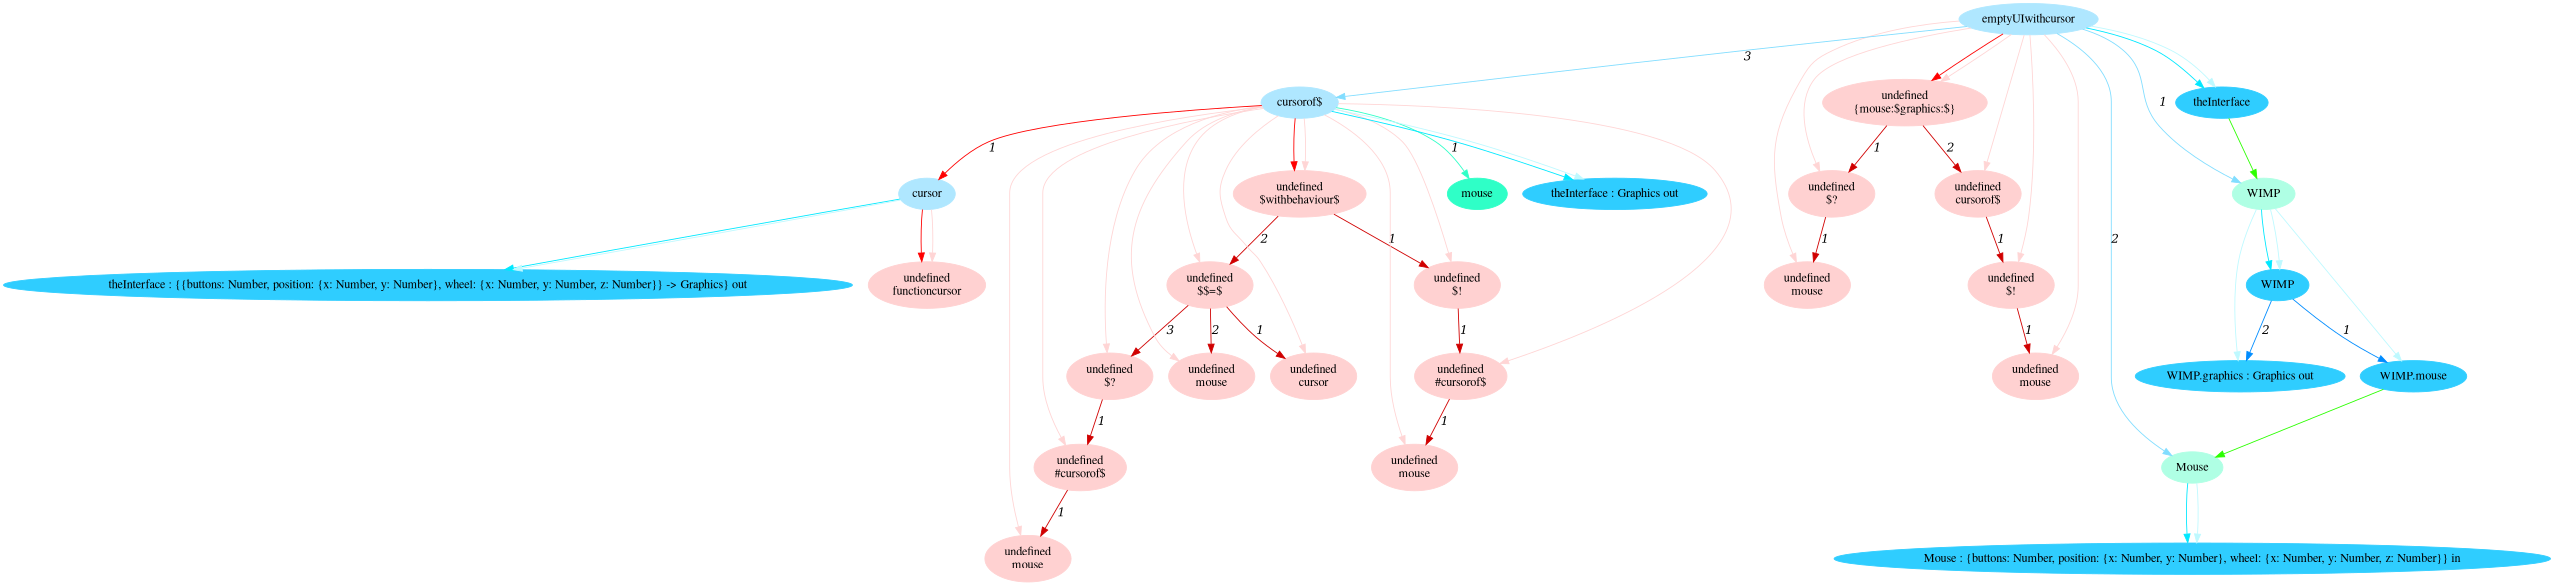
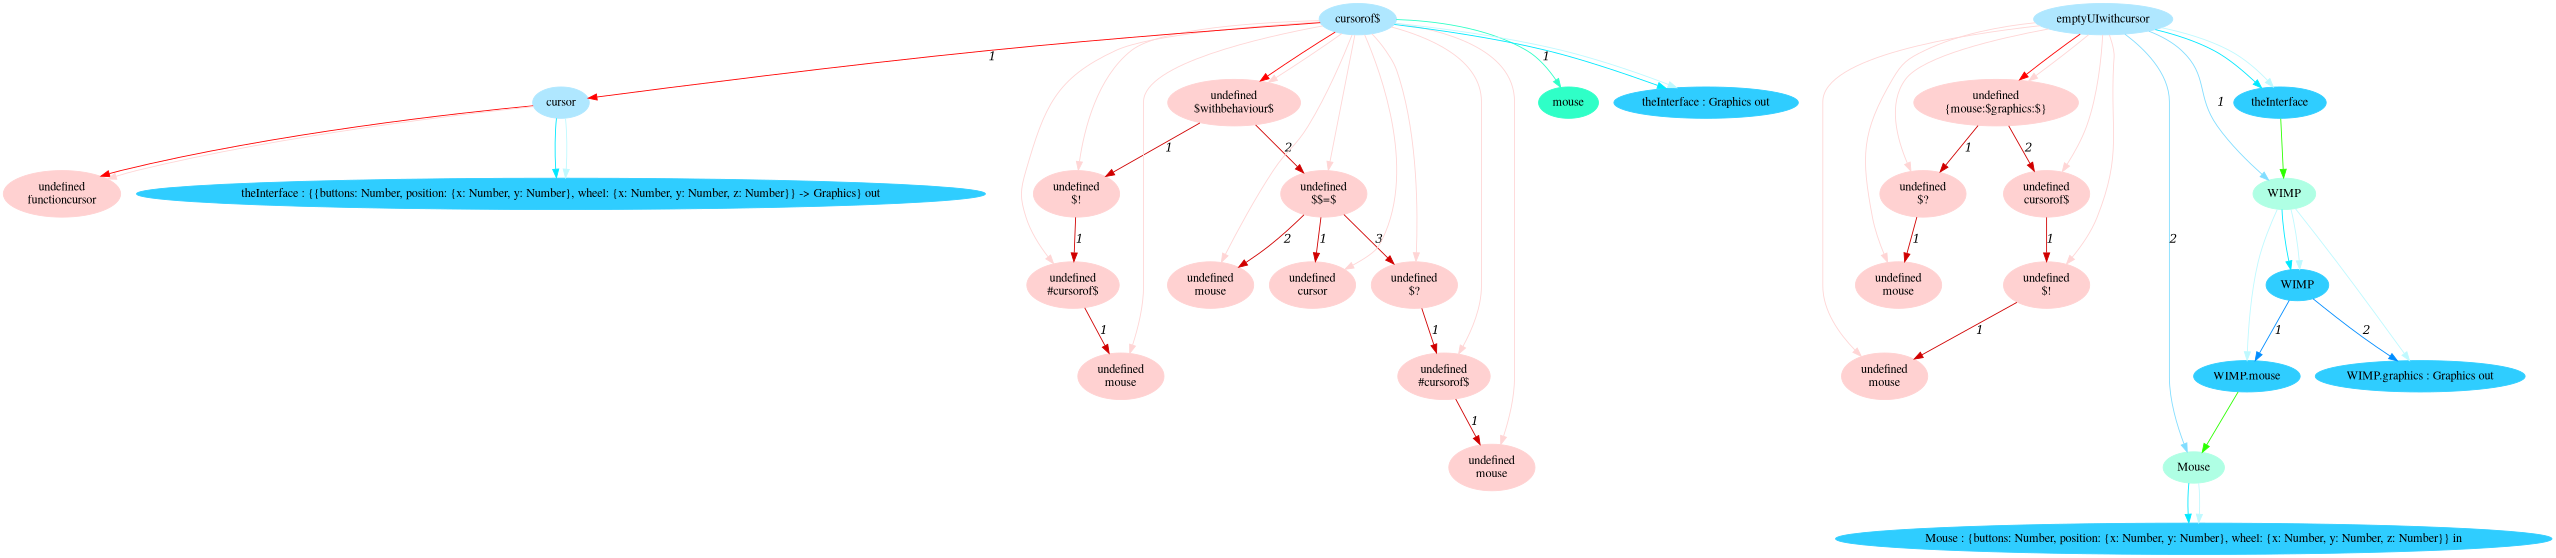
  digraph {
    node [color="#ffd1d1" fontname=Times shape=ellipse style=filled]
    edge [arrowHead=normal arrowsize=1 color="#ffd5d5" dir=forward fontname="Times-Italic"]
    n1 [label="undefined\nfunctioncursor"]
    n2 [label="undefined\n$withbehaviour$"]
    n3 [label="undefined\n$!"]
    n4 [label="undefined\n$$=$"]
    n5 [label="undefined\n#cursorof$"]
    n6 [label="undefined\ncursor"]
    n7 [label="undefined\nmouse"]
    n8 [label="undefined\n$?"]
    n9 [label="undefined\nmouse"]
    n10 [label="undefined\n#cursorof$"]
    n11 [label="undefined\nmouse"]
    n12 [label="undefined\n{mouse:$graphics:$}"]
    n13 [label="undefined\n$?"]
    n14 [label="undefined\ncursorof$"]
    n15 [label="undefined\nmouse"]
    n16 [label="undefined\n$!"]
    n17 [label="undefined\nmouse"]
    n18 [color="#afe7ff" label=emptyUIwithcursor]
    n19 [color="#afe7ff" label="cursorof$"]
    n20 [color="#afffe4" label=WIMP]
    n21 [color="#afffe4" label=Mouse]
    n22 [color="#2fcdff" label=theInterface]
    n23 [color="#afe7ff" label=cursor]
    n24 [color="#2fffc7" label=mouse]
    n25 [color="#2fcdff" label="theInterface : Graphics out"]
    n26 [color="#2fcdff" label=WIMP]
    n27 [color="#2fcdff" label="WIMP.mouse"]
    n28 [color="#2fcdff" label="WIMP.graphics : Graphics out"]
    n29 [color="#2fcdff" label="Mouse : {buttons: Number, position: {x: Number, y: Number}, wheel: {x: Number, y: Number, z: Number}} in"]
    n30 [color="#2fcdff" label="theInterface : {{buttons: Number, position: {x: Number, y: Number}, wheel: {x: Number, y: Number, z: Number}} -> Graphics} out"]
    n2 -> n3 [color="#d00000" label=1]
    n2 -> n4 [color="#d00000" label=2]
    n3 -> n5 [color="#d00000" label=1]
    n4 -> n6 [color="#d00000" label=1]
    n4 -> n7 [color="#d00000" label=2]
    n4 -> n8 [color="#d00000" label=3]
    n5 -> n9 [color="#d00000" label=1]
    n8 -> n10 [color="#d00000" label=1]
    n10 -> n11 [color="#d00000" label=1]
    n12 -> n13 [color="#d00000" label=1]
    n12 -> n14 [color="#d00000" label=2]
    n13 -> n15 [color="#d00000" label=1]
    n14 -> n16 [color="#d00000" label=1]
    n16 -> n17 [color="#d00000" label=1]
    n18 -> n12 [color="#ff0000"]
    n18 -> n12
    n18 -> n13
    n18 -> n14
    n18 -> n15
    n18 -> n16
    n18 -> n17
-   n18 -> n19 [color="#81ddff" label=3]
    n18 -> n20 [color="#81ddff" label=1]
    n18 -> n21 [color="#81ddff" label=2]
    n18 -> n22 [color="#00e8ff"]
    n18 -> n22 [color="#bef9ff"]
    n19 -> n2 [color="#ff0000"]
    n19 -> n2
    n19 -> n3
    n19 -> n4
    n19 -> n5
    n19 -> n6
    n19 -> n7
    n19 -> n8
    n19 -> n9
    n19 -> n10
    n19 -> n11
    n19 -> n23 [color="#ff0000" label=1]
    n19 -> n24 [color="#2fffc7" label=1]
    n19 -> n25 [color="#00e8ff"]
    n19 -> n25 [color="#bef9ff"]
    n20 -> n26 [color="#00e8ff"]
    n20 -> n26 [color="#bef9ff"]
    n20 -> n27 [color="#bef9ff"]
    n20 -> n28 [color="#bef9ff"]
    n21 -> n29 [color="#00e8ff"]
    n21 -> n29 [color="#bef9ff"]
    n22 -> n20 [color="#2bff00"]
    n23 -> n1 [color="#ff0000"]
    n23 -> n1
    n23 -> n30 [color="#00e8ff"]
    n23 -> n30 [color="#bef9ff"]
    n26 -> n27 [color="#008cff" label=1]
    n26 -> n28 [color="#008cff" label=2]
    n27 -> n21 [color="#2bff00"]
  }
